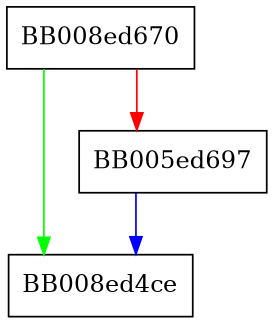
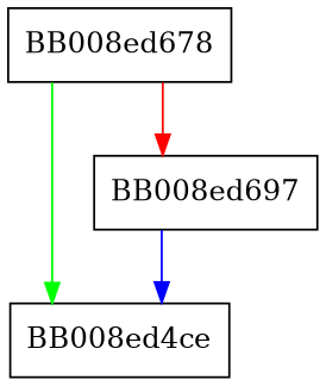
  digraph {
    splines=ortho
    node [shape=box]
    n1 [label=BB008ed4ce]
-   BB008ed670
-   BB008ed697 [label=BB005ed697]
+   BB008ed670 [label=BB008ed678]
+   BB008ed697
    BB008ed670 -> n1 [color=green]
    BB008ed670 -> BB008ed697 [color=red]
    BB008ed697 -> n1 [color=blue]
  }
